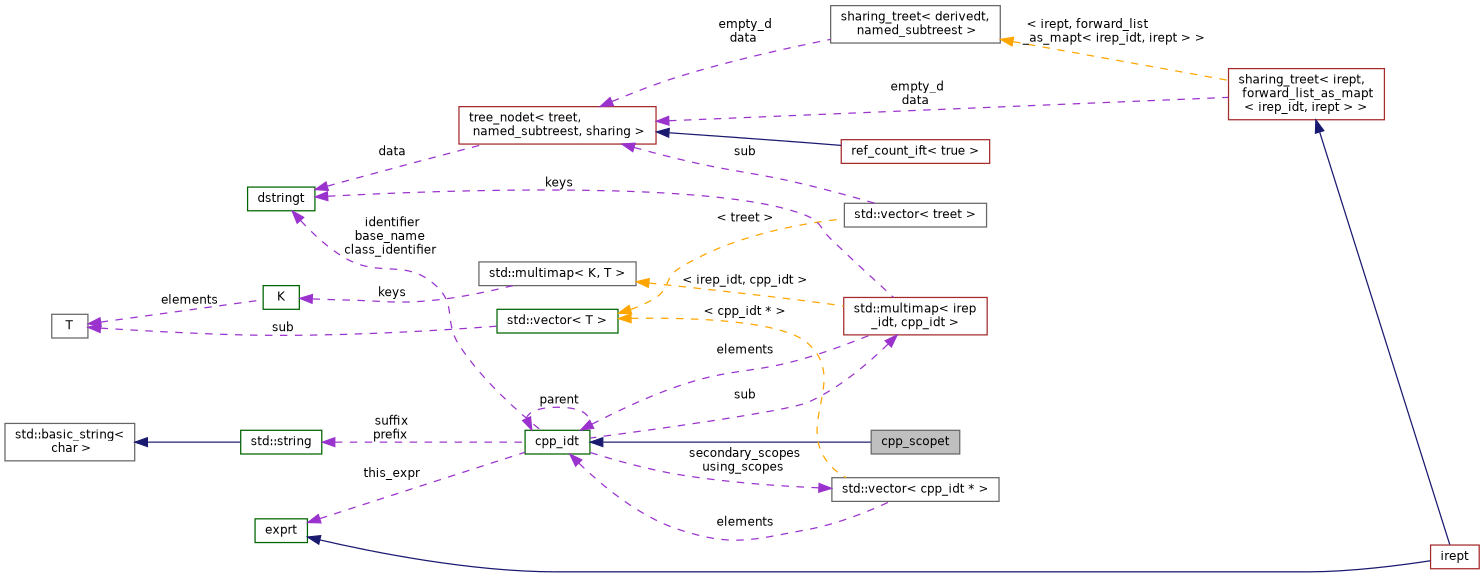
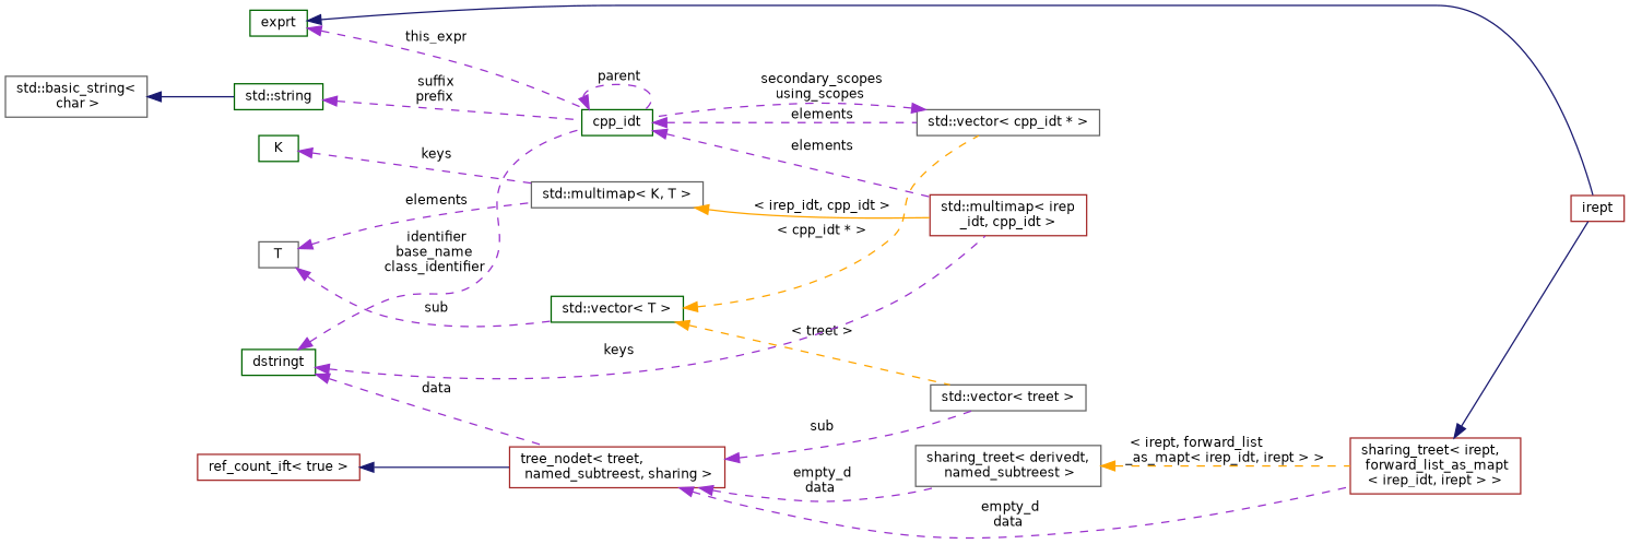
  digraph {
    rankdir=LR
    node [color=gray40 fontname=Helvetica fontsize=10 shape=record]
    edge [color=darkorchid3 dir=back fontname=Helvetica fontsize=10 labelfontname=Helvetica labelfontsize=10 style=dashed]
-   n1 [fillcolor=grey75 fontcolor=black height=0.2 label=cpp_scopet style=filled width=0.4]
    n2 [color=darkgreen height=0.2 label=cpp_idt width=0.4]
    n3 [height=0.2 label="std::vector\< cpp_idt * \>" width=0.4]
    n4 [color=brown height=0.2 label="std::multimap\< irep\l_idt, cpp_idt \>" width=0.4]
    n5 [color=darkgreen height=0.2 label="std::vector\< T \>" width=0.4]
    n6 [height=0.2 label="std::vector\< treet \>" width=0.4]
    n7 [height=0.2 label=T width=0.4]
    n8 [height=0.2 label="std::multimap\< K, T \>" width=0.4]
    n9 [color=darkgreen height=0.2 label=dstringt width=0.4]
    n10 [color=brown height=0.2 label="tree_nodet\< treet,\l named_subtreest, sharing \>" width=0.4]
    n11 [color=brown height=0.2 label="sharing_treet\< irept,\l forward_list_as_mapt\l\< irep_idt, irept \> \>" width=0.4]
    n12 [height=0.2 label="sharing_treet\< derivedt,\l named_subtreest \>" width=0.4]
    n13 [color=darkgreen height=0.2 label=K width=0.4]
    n14 [color=darkgreen height=0.2 label="std::string" width=0.4]
    n15 [height=0.2 label="std::basic_string\<\l char \>" width=0.4]
    n16 [color=darkgreen height=0.2 label=exprt width=0.4]
    n17 [color=brown height=0.2 label=irept width=0.4]
    n18 [color=brown height=0.2 label="ref_count_ift\< true \>" width=0.4]
-   n2 -> n1 [color=midnightblue style=solid]
    n2 -> n2 [label=" parent"]
    n2 -> n3 [label=" elements"]
    n2 -> n4 [label=" elements"]
    n3 -> n2 [label=" secondary_scopes\nusing_scopes"]
-   n4 -> n2 [label=" sub"]
    n5 -> n3 [color=orange label=" \< cpp_idt * \>"]
    n5 -> n6 [color=orange label=" \< treet \>"]
    n7 -> n5 [label=" sub"]
-   n7 -> n13 [label=" elements"]
-   n8 -> n4 [color=orange label=" \< irep_idt, cpp_idt \>"]
+   n7 -> n8 [label=" elements"]
+   n8 -> n4 [color=orange label=" \< irep_idt, cpp_idt \>" style=solid]
    n9 -> n2 [label=" identifier\nbase_name\nclass_identifier"]
    n9 -> n4 [label=" keys"]
    n9 -> n10 [label=" data"]
    n10 -> n6 [label=" sub"]
    n10 -> n11 [label=" empty_d\ndata"]
    n10 -> n12 [label=" empty_d\ndata"]
    n11 -> n17 [color=midnightblue style=solid]
    n12 -> n11 [color=orange label=" \< irept, forward_list\l_as_mapt\< irep_idt, irept \> \>"]
    n13 -> n8 [label=" keys"]
    n14 -> n2 [label=" suffix\nprefix"]
    n15 -> n14 [color=midnightblue style=solid]
    n16 -> n2 [label=" this_expr"]
    n16 -> n17 [color=midnightblue style=solid]
-   n10 -> n18 [color=midnightblue style=solid]
+   n18 -> n10 [color=midnightblue style=solid]
  }
